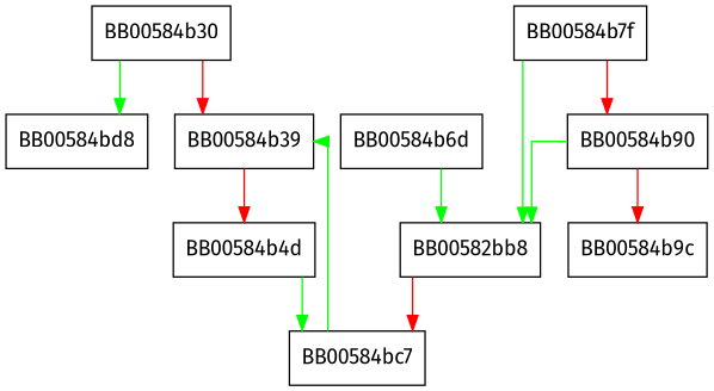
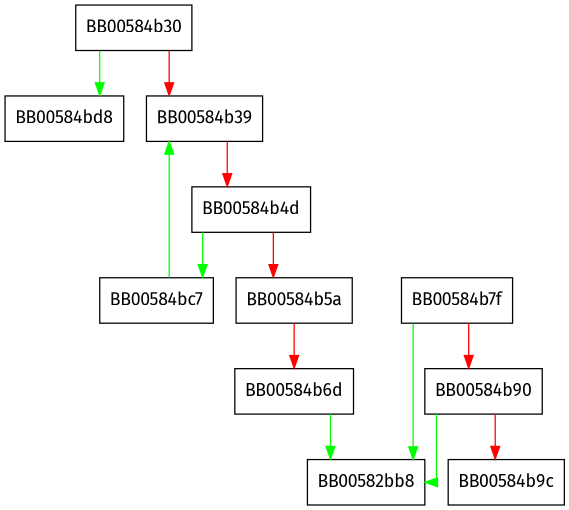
  digraph {
    fontname="Fira Sans"
    splines=ortho
    node [fontname="Fira Sans" shape=box]
    edge [color=red fontname="Fira Sans"]
    BB00584b30
    BB00584bd8
    BB00584b39
    BB00584b4d
    BB00584bc7
+   BB00584b5a
    BB00584b6d
    n8 [label=BB00582bb8]
    BB00584b7f
    BB00584b90
    BB00584b9c
    BB00584b30 -> BB00584bd8 [color=green]
    BB00584b30 -> BB00584b39
    BB00584b39 -> BB00584b4d
    BB00584b4d -> BB00584bc7 [color=green]
+   BB00584b4d -> BB00584b5a
    BB00584bc7 -> BB00584b39 [color=green]
+   BB00584b5a -> BB00584b6d
    BB00584b6d -> n8 [color=green]
-   n8 -> BB00584bc7
    BB00584b7f -> n8 [color=green]
    BB00584b7f -> BB00584b90
    BB00584b90 -> n8 [color=green]
    BB00584b90 -> BB00584b9c
  }
